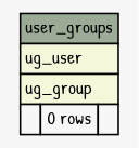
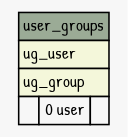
  digraph {
    bgcolor="#f7f7f7"
    fontname="Patrick Hand"
    fontsize=11
    nodesep=0.18
    rankdir=RL
    ranksep=0.46
-   n1 [fontname="Patrick Hand" fontsize=11 label=<     <TABLE BORDER="0" CELLBORDER="1" CELLSPACING="0" BGCOLOR="#ffffff">       <TR><TD COLSPAN="3" BGCOLOR="#9bab96" ALIGN="CENTER">user_groups</TD></TR>       <TR><TD PORT="ug_user" COLSPAN="3" BGCOLOR="#f4f7da" ALIGN="LEFT">ug_user</TD></TR>       <TR><TD PORT="ug_group" COLSPAN="3" BGCOLOR="#f4f7da" ALIGN="LEFT">ug_group</TD></TR>       <TR><TD ALIGN="LEFT" BGCOLOR="#f7f7f7">  </TD><TD ALIGN="RIGHT" BGCOLOR="#f7f7f7">0 rows</TD><TD ALIGN="RIGHT" BGCOLOR="#f7f7f7">  </TD></TR>     </TABLE>> shape=plaintext]
+   n1 [fontname="Patrick Hand" fontsize=11 label=<     <TABLE BORDER="0" CELLBORDER="1" CELLSPACING="0" BGCOLOR="#ffffff">       <TR><TD COLSPAN="3" BGCOLOR="#9bab96" ALIGN="CENTER">user_groups</TD></TR>       <TR><TD PORT="ug_user" COLSPAN="3" BGCOLOR="#f4f7da" ALIGN="LEFT">ug_user</TD></TR>       <TR><TD PORT="ug_group" COLSPAN="3" BGCOLOR="#f4f7da" ALIGN="LEFT">ug_group</TD></TR>       <TR><TD ALIGN="LEFT" BGCOLOR="#f7f7f7">  </TD><TD ALIGN="RIGHT" BGCOLOR="#f7f7f7">0 user</TD><TD ALIGN="RIGHT" BGCOLOR="#f7f7f7">  </TD></TR>     </TABLE>> shape=plaintext]
  }
